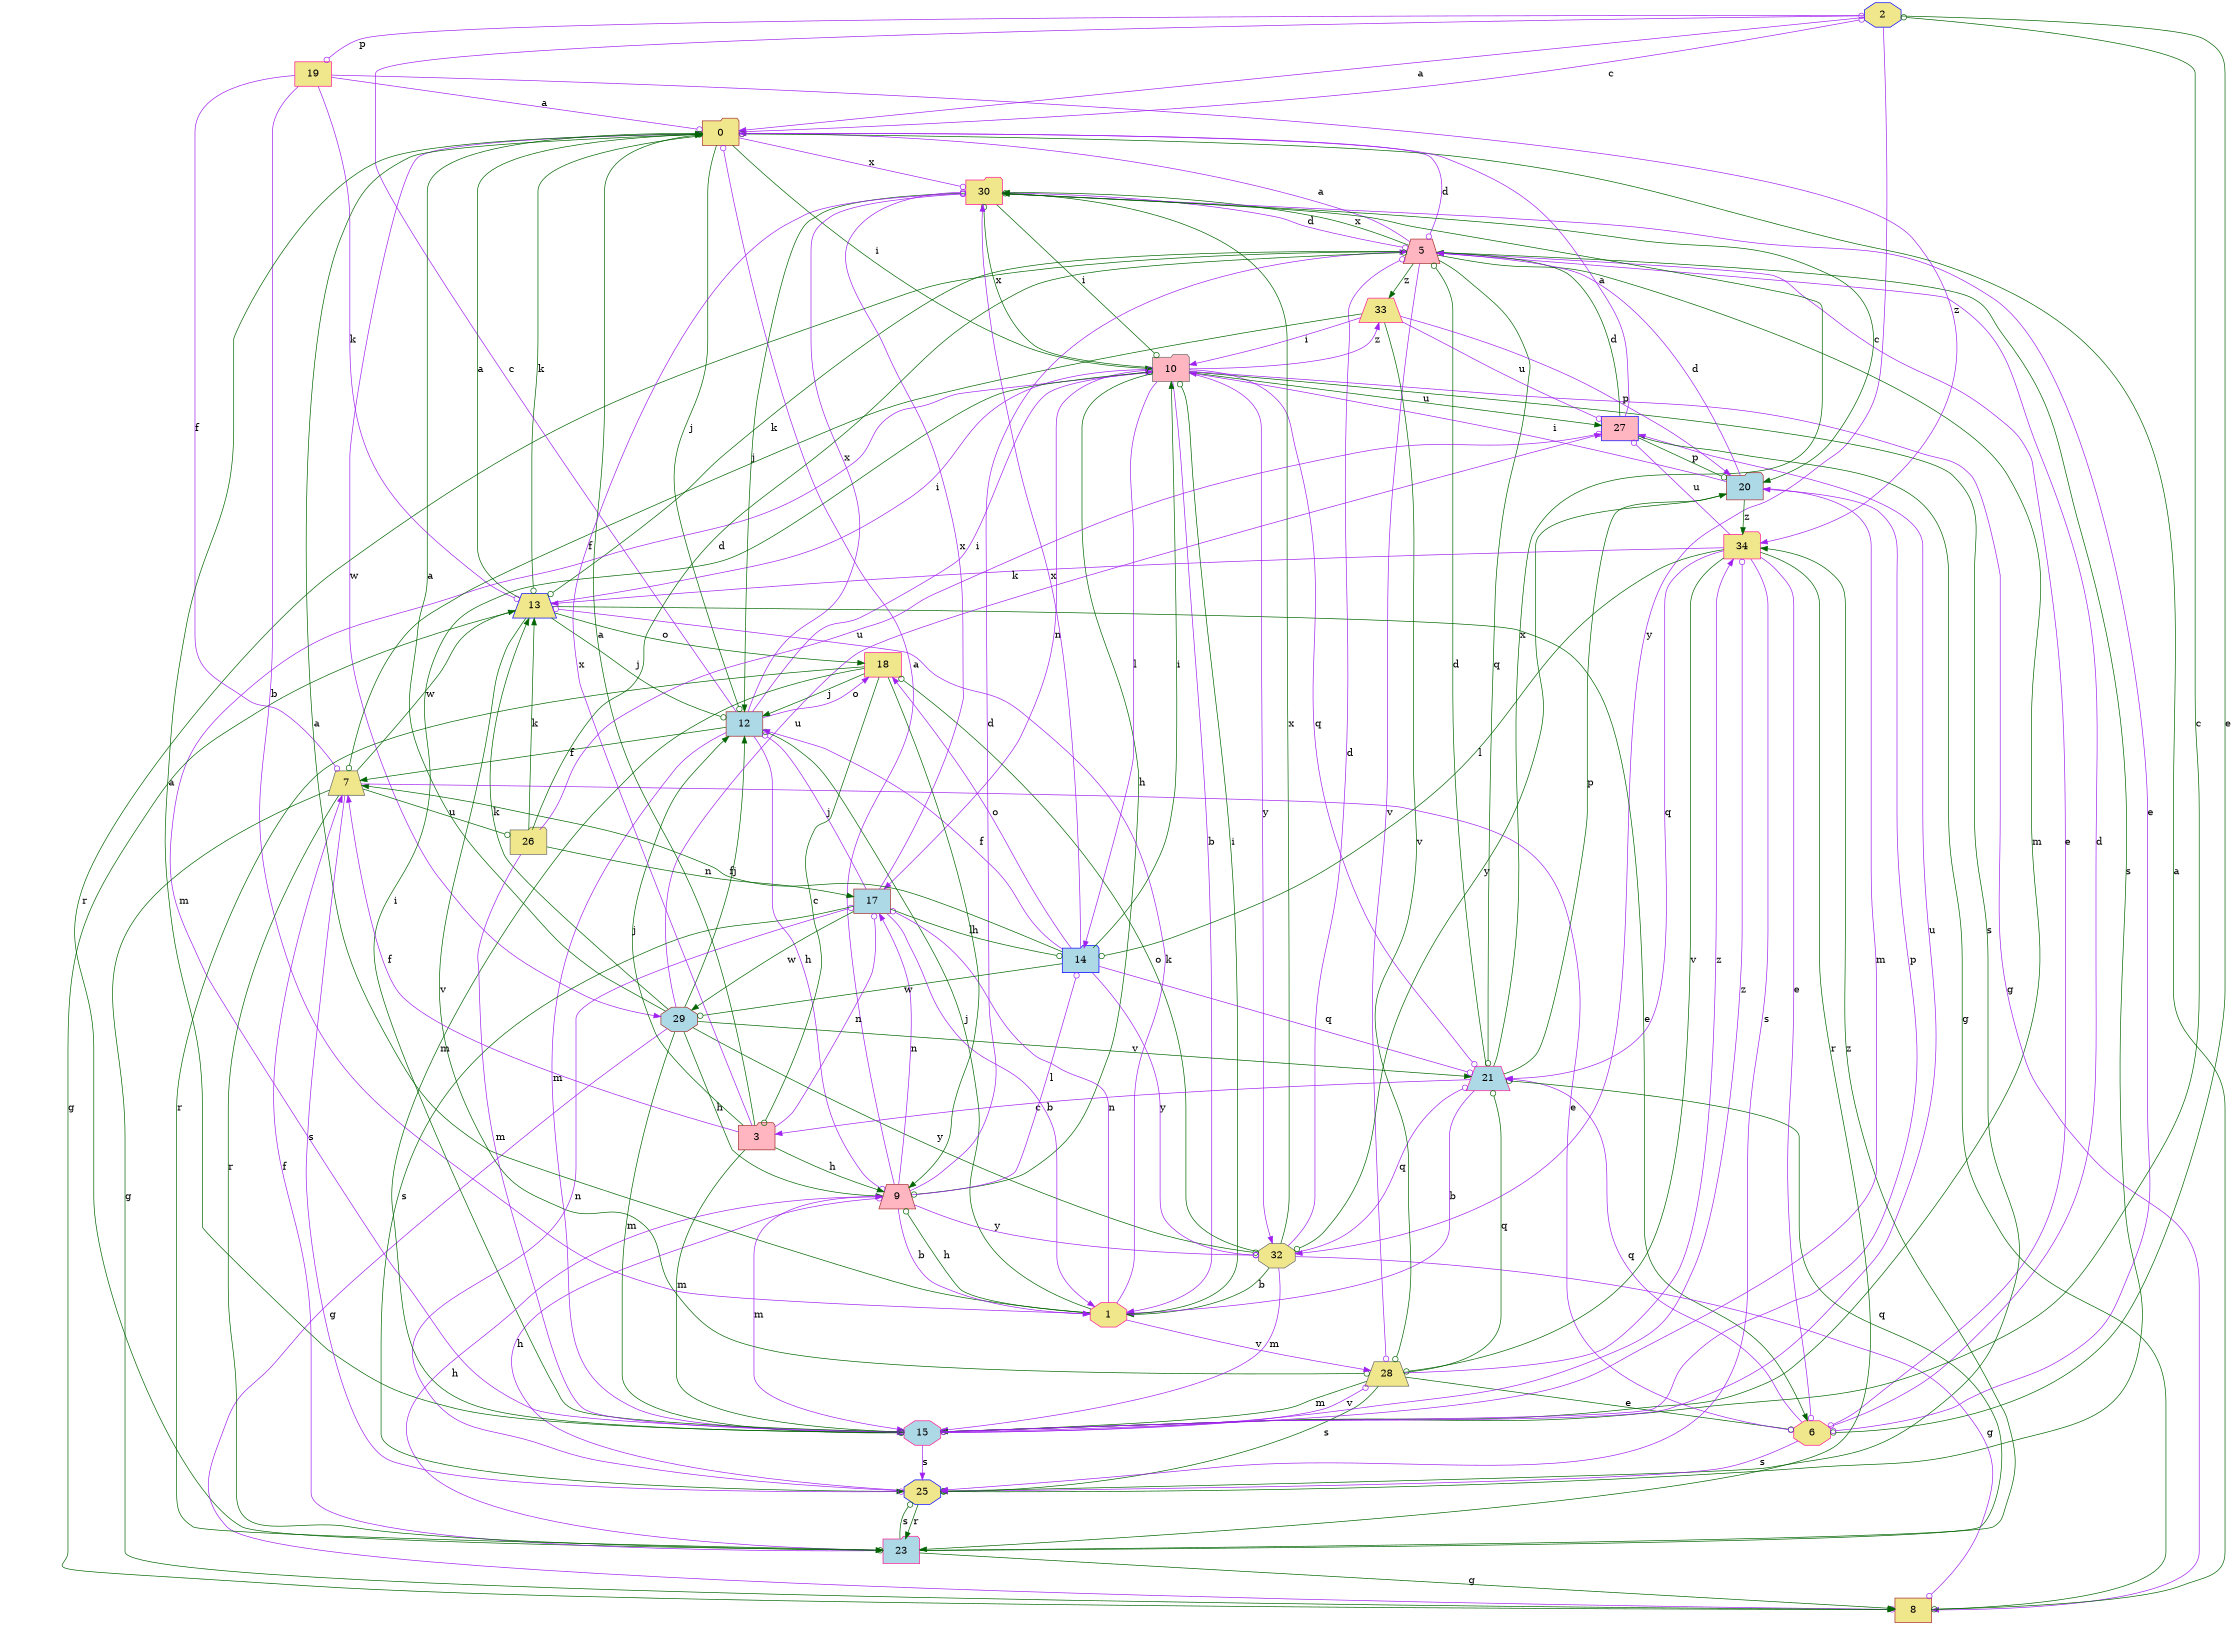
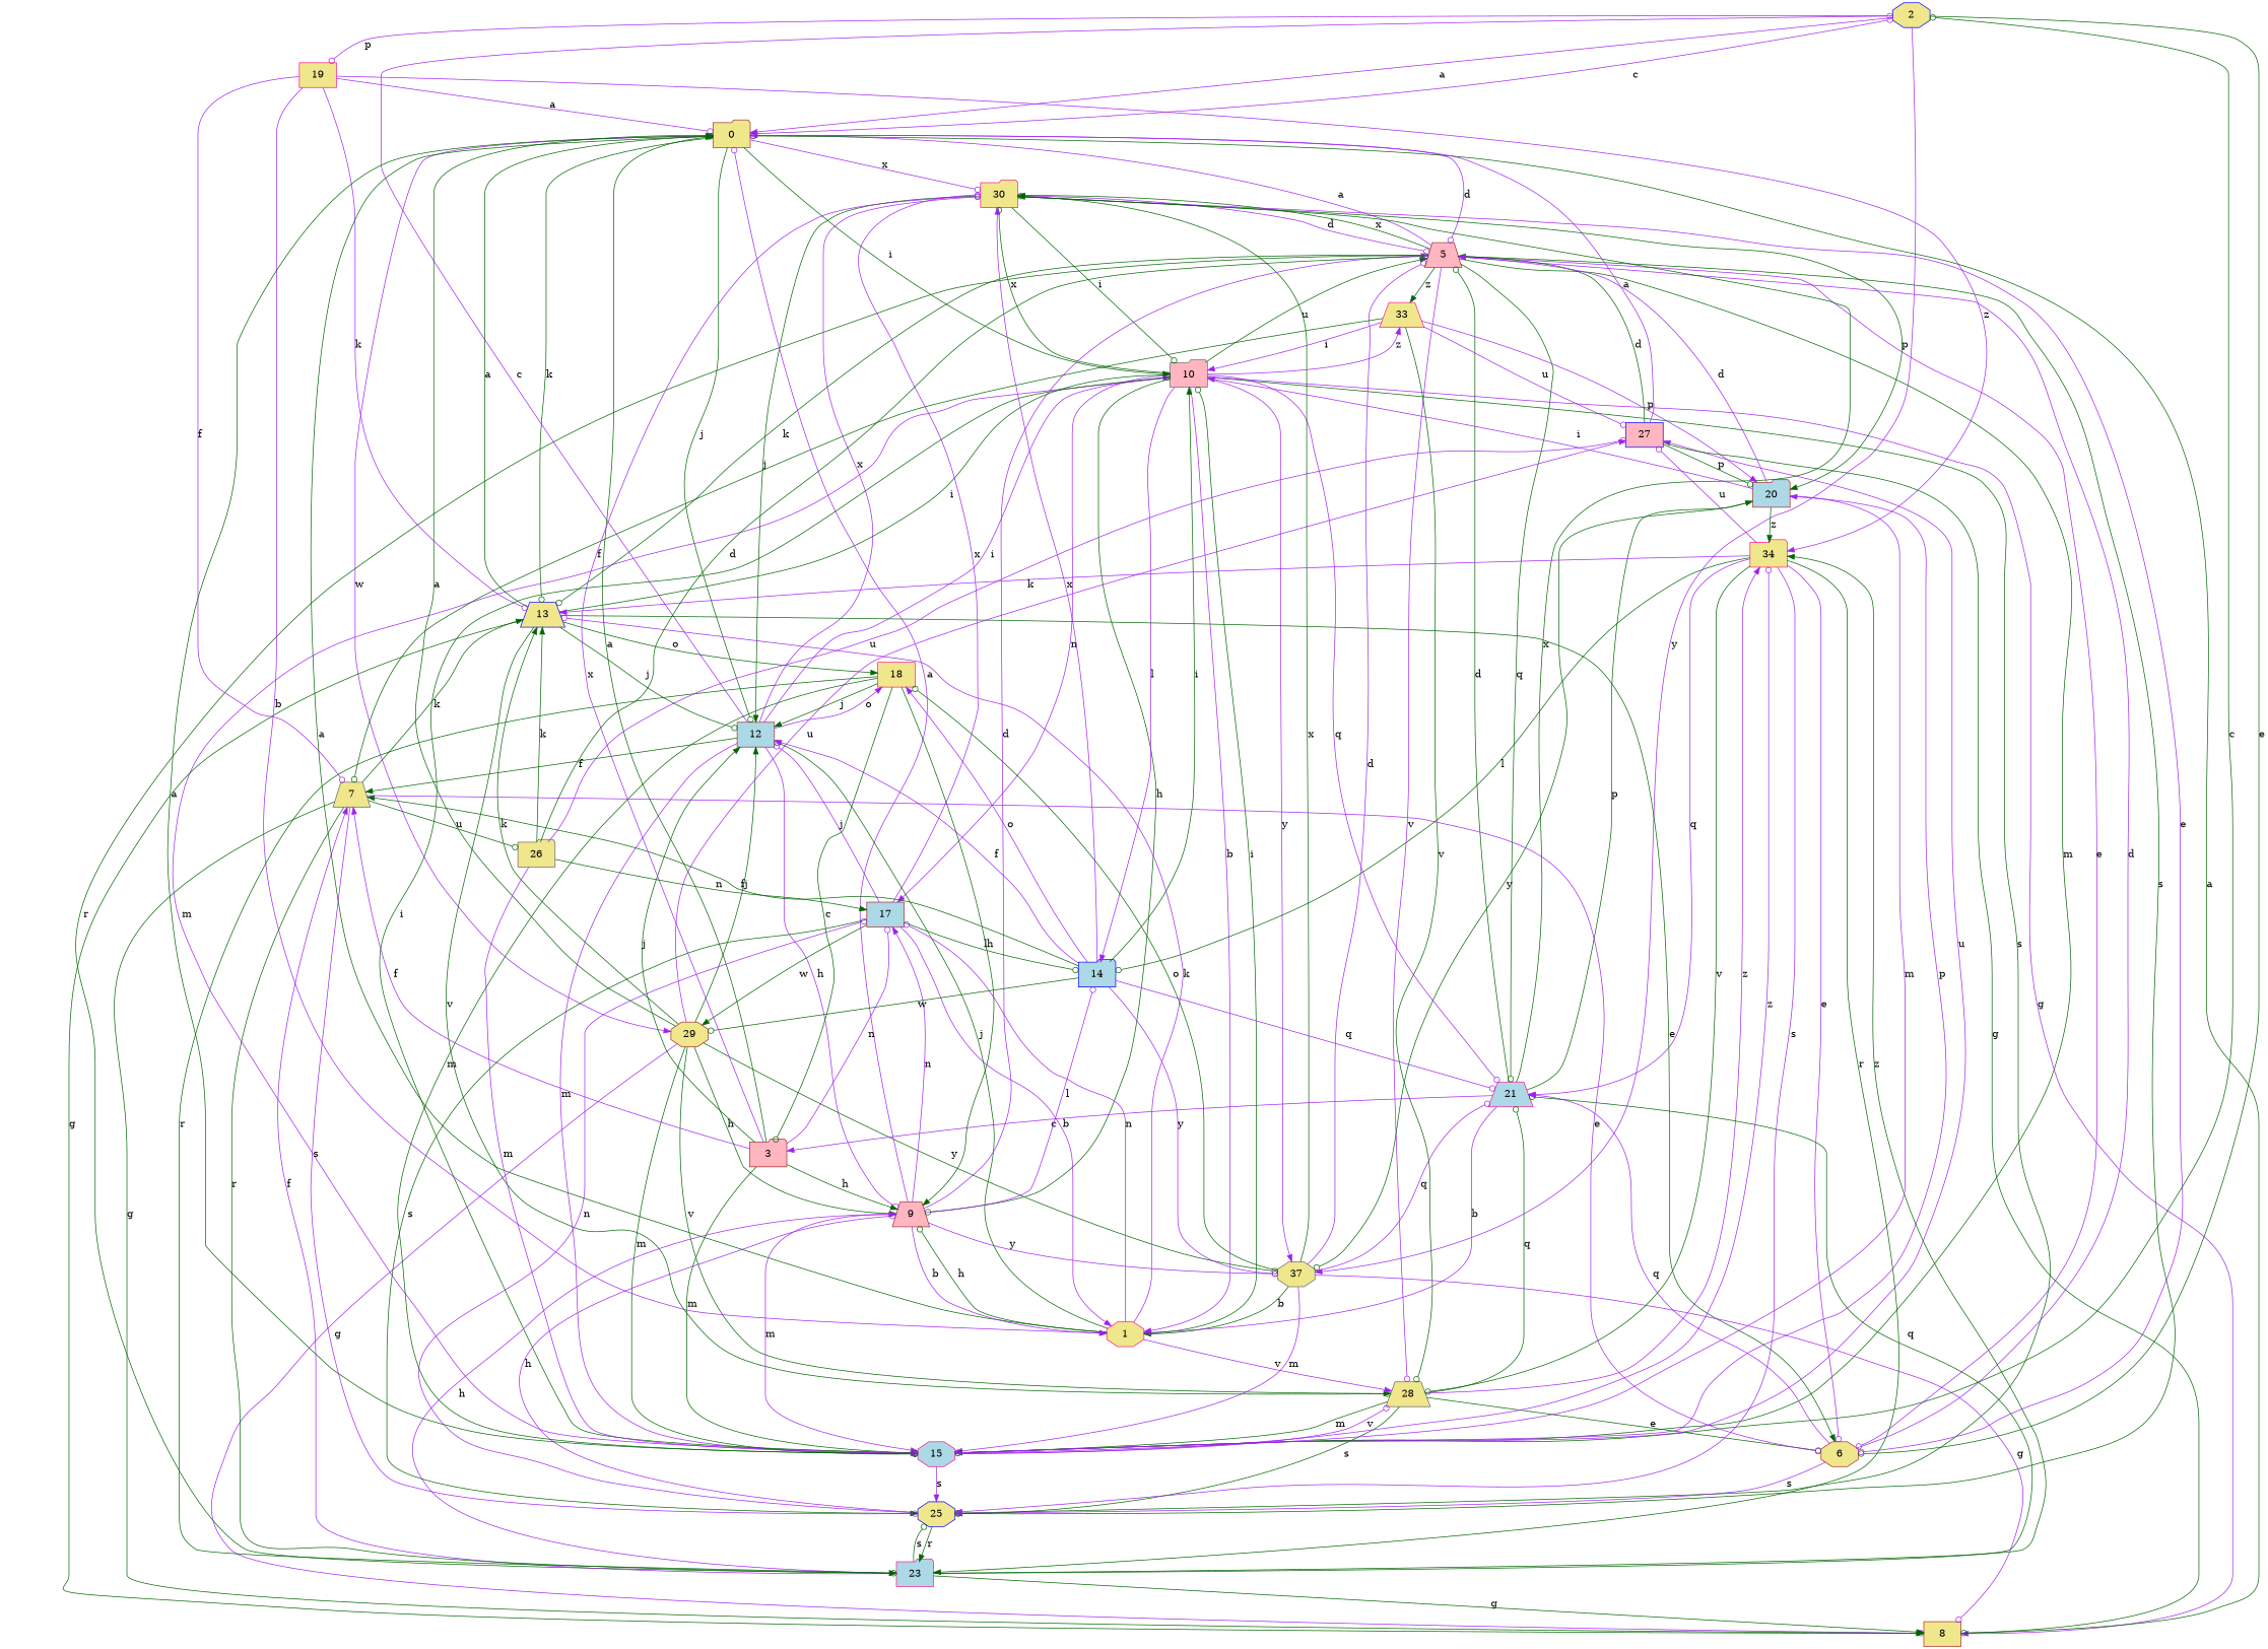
  strict digraph {
    node [color=brown fillcolor=khaki shape=folder style=filled]
    edge [arrowhead=odot color=purple]
    2 [color=blue shape=octagon]
    0
    5 [fillcolor=lightpink shape=trapezium]
    10 [color=gray40 fillcolor=lightpink]
    12 [fillcolor=lightblue shape=box]
    13 [color=blue shape=trapezium]
-   29 [fillcolor=lightblue shape=octagon]
+   29 [shape=octagon]
    30 [color=deeppink]
-   6 [color=deeppink shape=octagon]
+   6 [shape=octagon]
    19 [color=deeppink shape=box]
-   32 [color=gray40 shape=octagon]
+   32 [color=gray40 shape=octagon label=37]
    25 [color=blue shape=octagon]
    28 [color=gray40 shape=trapezium]
    15 [color=deeppink fillcolor=lightblue shape=octagon]
    21 [color=deeppink fillcolor=lightblue shape=trapezium]
    23 [color=deeppink fillcolor=lightblue]
    33 [color=deeppink shape=trapezium]
    1 [color=deeppink shape=octagon]
    9 [fillcolor=lightpink shape=trapezium]
    17 [fillcolor=lightblue shape=box]
    8 [shape=box]
    14 [color=blue fillcolor=lightblue]
    27 [color=blue fillcolor=lightpink shape=box]
    7 [color=gray40 shape=trapezium]
    18 [color=deeppink shape=box]
    20 [fillcolor=lightblue]
    34 [color=deeppink]
    3 [fillcolor=lightpink]
    26 [color=gray40]
    2 -> 0 [arrowhead=normal label=a]
    2 -> 6 [color=darkgreen label=e]
    2 -> 19 [label=p]
    2 -> 32 [arrowhead=normal label=y]
    0 -> 2 [label=c]
    0 -> 5 [label=d]
    0 -> 10 [arrowhead=normal color=darkgreen label=i]
    0 -> 12 [color=darkgreen label=j]
    0 -> 13 [color=darkgreen label=k]
    0 -> 29 [arrowhead=normal label=w]
    0 -> 30 [label=x]
    5 -> 0 [arrowhead=normal label=a]
    5 -> 13 [color=darkgreen label=k]
    5 -> 30 [arrowhead=normal color=darkgreen label=x]
    5 -> 6 [label=e]
    5 -> 25 [arrowhead=normal color=darkgreen label=s]
    5 -> 28 [label=v]
    5 -> 15 [color=darkgreen label=m]
    5 -> 21 [color=darkgreen label=q]
    5 -> 23 [arrowhead=normal color=darkgreen label=r]
    5 -> 33 [arrowhead=normal color=darkgreen label=z]
    10 -> 30 [color=darkgreen label=x]
    10 -> 32 [arrowhead=normal label=y]
    10 -> 25 [color=darkgreen label=s]
    10 -> 15 [label=m]
    10 -> 21 [label=q]
    10 -> 33 [arrowhead=normal label=z]
    10 -> 1 [arrowhead=normal label=b]
    10 -> 9 [color=darkgreen label=h]
    10 -> 17 [arrowhead=normal label=n]
    10 -> 8 [arrowhead=normal label=g]
    10 -> 14 [arrowhead=normal label=l]
-   10 -> 27 [arrowhead=normal color=darkgreen label=u]
+   10 -> 5 [arrowhead=normal color=darkgreen label=u]
    12 -> 2 [label=c]
    12 -> 10 [arrowhead=normal label=i]
    12 -> 30 [label=x]
    12 -> 15 [arrowhead=normal label=m]
    12 -> 9 [label=h]
    12 -> 7 [arrowhead=normal color=darkgreen label=f]
    12 -> 18 [arrowhead=normal label=o]
    13 -> 0 [arrowhead=normal color=darkgreen label=a]
-   13 -> 10 [label=i]
+   13 -> 10 [color=darkgreen label=i]
    13 -> 12 [color=darkgreen label=j]
    13 -> 6 [arrowhead=normal color=darkgreen label=e]
    13 -> 28 [color=darkgreen label=v]
    13 -> 8 [arrowhead=normal color=darkgreen label=g]
    13 -> 18 [arrowhead=normal color=darkgreen label=o]
    29 -> 0 [arrowhead=normal color=darkgreen label=a]
    29 -> 12 [arrowhead=normal color=darkgreen label=j]
    29 -> 13 [arrowhead=normal color=darkgreen label=k]
    29 -> 32 [color=darkgreen label=y]
-   29 -> 21 [arrowhead=normal color=darkgreen label=v]
+   29 -> 28 [arrowhead=normal color=darkgreen label=v]
    29 -> 15 [color=darkgreen label=m]
    29 -> 9 [arrowhead=normal color=darkgreen label=h]
    29 -> 8 [label=g]
    29 -> 27 [arrowhead=normal label=u]
    30 -> 5 [label=d]
    30 -> 10 [color=darkgreen label=i]
    30 -> 12 [arrowhead=normal color=darkgreen label=j]
    30 -> 6 [label=e]
-   30 -> 20 [arrowhead=normal color=darkgreen label=c]
+   30 -> 20 [arrowhead=normal color=darkgreen label=p]
    6 -> 5 [arrowhead=normal label=d]
    6 -> 25 [arrowhead=normal label=s]
    6 -> 21 [arrowhead=normal label=q]
    19 -> 0 [label=a]
    19 -> 13 [label=k]
    19 -> 1 [arrowhead=normal label=b]
    19 -> 7 [label=f]
    19 -> 34 [arrowhead=normal label=z]
    32 -> 5 [label=d]
    32 -> 30 [color=darkgreen label=x]
    32 -> 15 [arrowhead=normal label=m]
    32 -> 21 [label=q]
    32 -> 1 [arrowhead=normal color=darkgreen label=b]
    32 -> 8 [label=g]
    32 -> 18 [color=darkgreen label=o]
    25 -> 23 [arrowhead=normal color=darkgreen label=r]
    25 -> 9 [label=h]
    25 -> 17 [label=n]
    28 -> 6 [color=darkgreen label=e]
    28 -> 25 [color=darkgreen label=s]
    28 -> 15 [arrowhead=normal color=darkgreen label=m]
    28 -> 21 [color=darkgreen label=q]
    28 -> 34 [arrowhead=normal label=z]
    15 -> 2 [color=darkgreen label=c]
    15 -> 0 [color=darkgreen label=a]
    15 -> 10 [color=darkgreen label=i]
    15 -> 25 [arrowhead=normal label=s]
    15 -> 28 [label=v]
    15 -> 27 [arrowhead=normal label=u]
    15 -> 20 [arrowhead=normal label=p]
    15 -> 34 [label=z]
    21 -> 5 [color=darkgreen label=d]
    21 -> 30 [arrowhead=normal color=darkgreen label=x]
    21 -> 1 [arrowhead=normal label=b]
    21 -> 20 [arrowhead=normal color=darkgreen label=p]
    21 -> 3 [arrowhead=normal label=c]
    23 -> 25 [color=darkgreen label=s]
    23 -> 21 [color=darkgreen label=q]
    23 -> 9 [arrowhead=normal label=h]
    23 -> 8 [arrowhead=normal color=darkgreen label=g]
    23 -> 7 [arrowhead=normal label=f]
    23 -> 34 [arrowhead=normal color=darkgreen label=z]
    33 -> 10 [arrowhead=normal label=i]
    33 -> 28 [color=darkgreen label=v]
    33 -> 27 [label=u]
    33 -> 7 [color=darkgreen label=f]
    33 -> 20 [arrowhead=normal label=p]
    1 -> 0 [color=darkgreen label=a]
    1 -> 10 [color=darkgreen label=i]
    1 -> 12 [color=darkgreen label=j]
    1 -> 13 [label=k]
    1 -> 28 [arrowhead=normal label=v]
    1 -> 9 [color=darkgreen label=h]
    1 -> 17 [label=n]
    9 -> 0 [label=a]
    9 -> 5 [arrowhead=normal label=d]
    9 -> 32 [label=y]
    9 -> 15 [arrowhead=normal label=m]
    9 -> 1 [arrowhead=normal label=b]
    9 -> 17 [arrowhead=normal label=n]
    9 -> 14 [label=l]
    17 -> 12 [label=j]
    17 -> 29 [arrowhead=normal color=darkgreen label=w]
    17 -> 30 [label=x]
    17 -> 25 [arrowhead=normal color=darkgreen label=s]
    17 -> 1 [arrowhead=normal label=b]
    17 -> 14 [color=darkgreen label=l]
    8 -> 0 [color=darkgreen label=a]
    14 -> 10 [arrowhead=normal color=darkgreen label=i]
    14 -> 12 [arrowhead=normal label=f]
    14 -> 29 [color=darkgreen label=w]
    14 -> 30 [arrowhead=normal label=x]
    14 -> 32 [label=y]
    14 -> 21 [label=q]
    14 -> 7 [arrowhead=normal color=darkgreen label=f]
    14 -> 18 [arrowhead=normal label=o]
    27 -> 0 [label=a]
    27 -> 5 [arrowhead=normal color=darkgreen label=d]
    27 -> 8 [color=darkgreen label=g]
    27 -> 20 [color=darkgreen label=p]
-   7 -> 13 [arrowhead=normal color=darkgreen label=w]
+   7 -> 13 [arrowhead=normal color=darkgreen label=k]
    7 -> 6 [label=e]
    7 -> 25 [label=s]
    7 -> 23 [color=darkgreen label=r]
    7 -> 8 [arrowhead=normal color=darkgreen label=g]
    7 -> 26 [color=darkgreen label=u]
    18 -> 12 [arrowhead=normal color=darkgreen label=j]
    18 -> 15 [color=darkgreen label=m]
    18 -> 23 [arrowhead=normal color=darkgreen label=r]
    18 -> 9 [arrowhead=normal color=darkgreen label=h]
    18 -> 3 [color=darkgreen label=c]
    20 -> 5 [arrowhead=normal label=d]
    20 -> 10 [arrowhead=normal label=i]
    20 -> 32 [color=darkgreen label=y]
    20 -> 15 [label=m]
    20 -> 34 [arrowhead=normal color=darkgreen label=z]
    34 -> 13 [arrowhead=normal label=k]
    34 -> 6 [label=e]
    34 -> 25 [arrowhead=normal label=s]
    34 -> 28 [color=darkgreen label=v]
    34 -> 21 [arrowhead=normal label=q]
    34 -> 23 [arrowhead=normal color=darkgreen label=r]
    34 -> 14 [color=darkgreen label=l]
    34 -> 27 [label=u]
    3 -> 0 [arrowhead=normal color=darkgreen label=a]
    3 -> 12 [arrowhead=normal color=darkgreen label=j]
    3 -> 30 [label=x]
    3 -> 15 [color=darkgreen label=m]
    3 -> 9 [arrowhead=normal color=darkgreen label=h]
    3 -> 17 [label=n]
    3 -> 7 [arrowhead=normal label=f]
    26 -> 5 [color=darkgreen label=d]
    26 -> 13 [arrowhead=normal color=darkgreen label=k]
    26 -> 15 [label=m]
    26 -> 17 [arrowhead=normal color=darkgreen label=n]
    26 -> 27 [label=u]
  }
